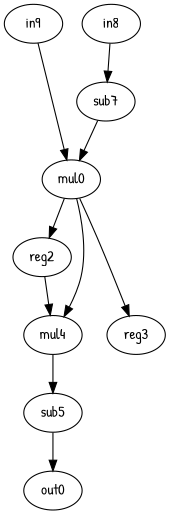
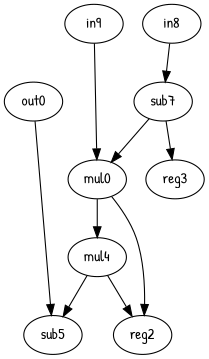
  digraph {
    fontname="Patrick Hand"
    node [fontname="Patrick Hand" op=mul]
    edge [fontname="Patrick Hand" port=0 weight=0]
    n1 [label=mul0]
    n2 [label=reg2 op=reg]
    n3 [label=reg3 op=reg]
    n4 [label=mul4]
    n5 [label=in9 op=in]
    n6 [label=sub5 op=subi value=1]
    n7 [label=out0 op=out]
    n8 [label=sub7 op=addi value=2]
    n9 [label=in8 op=in]
    n1 -> n2
-   n1 -> n3
+   n8 -> n3
    n1 -> n4 [port=1]
-   n2 -> n4
+   n4 -> n2
    n4 -> n6
    n5 -> n1 [port=1]
-   n6 -> n7
+   n7 -> n6
    n8 -> n1
    n9 -> n8
  }
